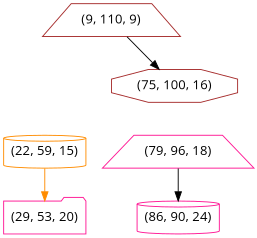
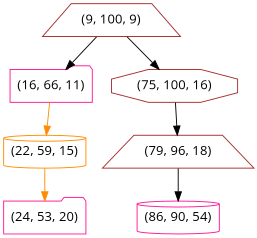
  digraph {
    fontname="Open Sans"
    node [color=deeppink fontname="Open Sans" shape=trapezium]
    edge [color=black fontname="Open Sans"]
-   "(9, 110, 9)" [color=brown]
+   "(9, 110, 9)" [color=brown label="(9, 100, 9)"]
+   "(16, 66, 11)" [shape=folder]
    "(75, 100, 16)" [color=brown shape=octagon]
    n4 [color=darkorange label="(22, 59, 15)" shape=cylinder]
-   "(79, 96, 18)"
-   "(29, 53, 20)" [shape=folder]
-   "(86, 90, 24)" [shape=cylinder]
+   "(79, 96, 18)" [color=brown]
+   "(29, 53, 20)" [shape=folder label="(24, 53, 20)"]
+   "(86, 90, 24)" [shape=cylinder label="(86, 90, 54)"]
+   "(9, 110, 9)" -> "(16, 66, 11)"
    "(9, 110, 9)" -> "(75, 100, 16)"
+   "(16, 66, 11)" -> n4 [color=darkorange]
+   "(75, 100, 16)" -> "(79, 96, 18)"
    n4 -> "(29, 53, 20)" [color=darkorange]
    "(79, 96, 18)" -> "(86, 90, 24)"
  }
